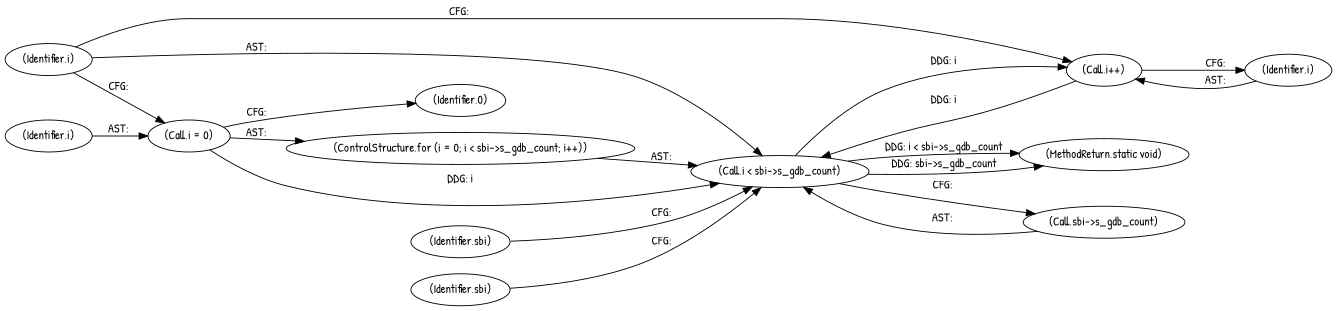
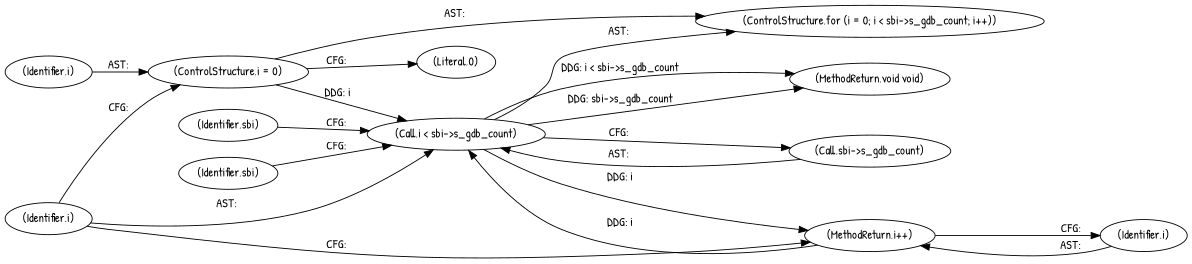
  digraph {
    fontname="Patrick Hand"
    rankdir=LR
    node [fontname="Patrick Hand"]
    edge [fontname="Patrick Hand"]
    n1 [label="(Call,i < sbi->s_gdb_count)"]
-   n2 [label="(Call,i++)"]
+   n2 [label="(MethodReturn,i++)"]
    n3 [label="(ControlStructure,for (i = 0; i < sbi->s_gdb_count; i++))"]
    n4 [label="(Call,sbi->s_gdb_count)"]
-   n5 [label="(MethodReturn,static void)"]
+   n5 [label="(MethodReturn,void void)"]
    n6 [label="(Identifier,i)"]
-   n7 [label="(Call,i = 0)"]
-   n8 [label="(Identifier,0)"]
+   n7 [label="(ControlStructure,i = 0)"]
+   n8 [label="(Literal,0)"]
    n9 [label="(Identifier,sbi)"]
    n10 [label="(Identifier,sbi)"]
    n11 [label="(Identifier,i)"]
    n12 [label="(Identifier,i)"]
    n1 -> n2 [label="DDG: i"]
-   n3 -> n1 [label="AST: "]
+   n1 -> n3 [label="AST: "]
    n1 -> n4 [label="CFG: "]
    n1 -> n5 [label="DDG: sbi->s_gdb_count"]
    n1 -> n5 [label="DDG: i < sbi->s_gdb_count"]
    n2 -> n1 [label="DDG: i"]
    n2 -> n6 [label="CFG: "]
    n4 -> n1 [label="AST: "]
    n6 -> n2 [label="AST: "]
    n7 -> n1 [label="DDG: i"]
    n7 -> n3 [label="AST: "]
    n7 -> n8 [label="CFG: "]
    n9 -> n1 [label="CFG: "]
    n10 -> n1 [label="CFG: "]
    n11 -> n7 [label="AST: "]
    n12 -> n1 [label="AST: "]
    n12 -> n2 [label="CFG: "]
    n12 -> n7 [label="CFG: "]
  }
